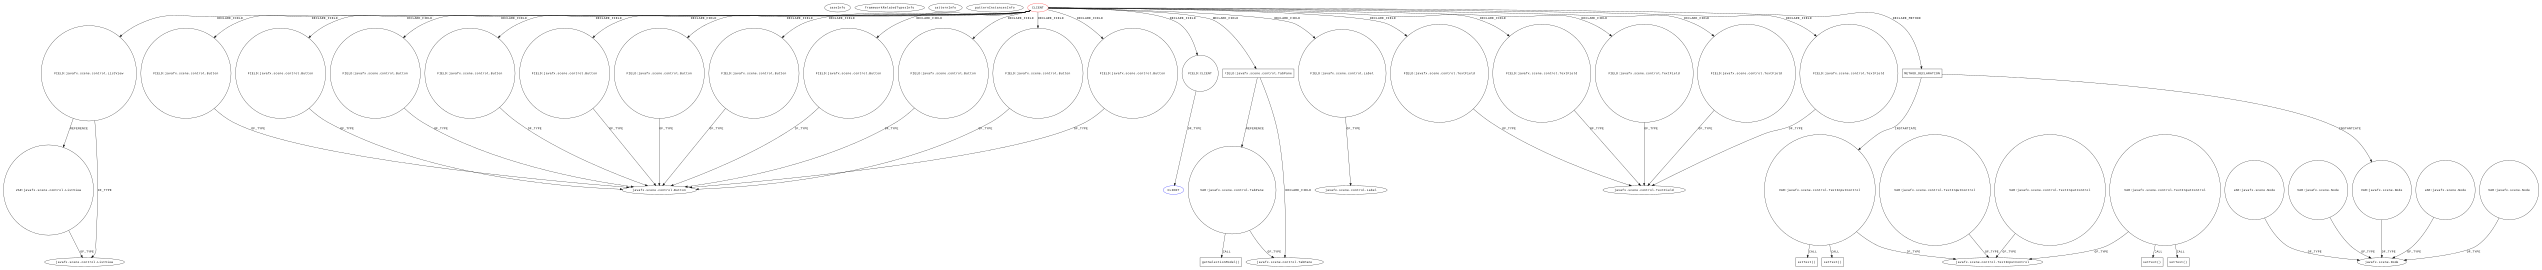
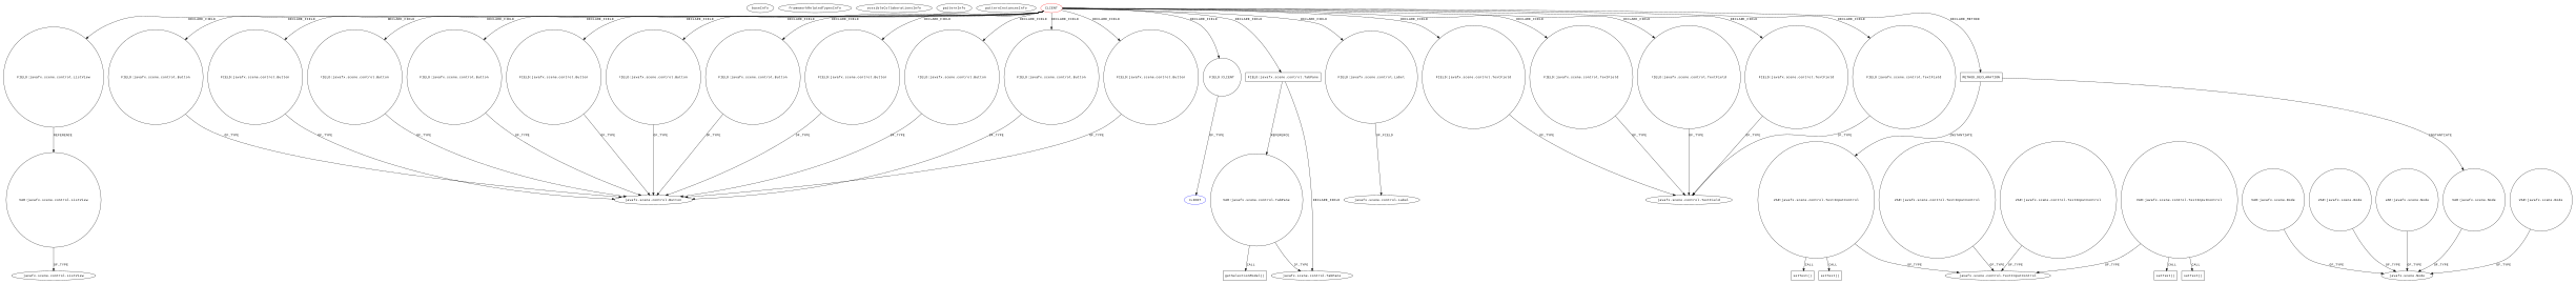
  digraph {
    fontname="Liberation Mono"
    node [fontname="Liberation Mono" isFrameworkType=false shape=circle vertexType=FIELD_DECLARATION]
    edge [fontname="Liberation Mono"]
    baseInfo [category=pattern graphId=1105 isAnonymous=false possibleRelation=false isFrameworkType="" shape="" vertexType=""]
    frameworkRelatedTypesInfo [isFrameworkType="" shape="" vertexType=""]
+   possibleCollaborationsInfo [isFrameworkType="" shape="" vertexType=""]
    patternInfo [frequency=2.0 patternRootClient=0 isFrameworkType="" shape="" vertexType=""]
    patternInstancesInfo [0="hock323-eventManager~/hock323-eventManager/EventManager-master/src/eventManager/controller/pokerTournament/TournamentController.java~TournamentController~3009" 1="dony1990-ProsDesktop~/dony1990-ProsDesktop/ProsDesktop-master/src/nicon/NiconDesktop/guifx/NiconNavigator/NavegadorController.java~NavegadorController~2563" isFrameworkType="" shape="" vertexType=""]
    n6 [label="FIELD:javafx.scene.control.ListView"]
    n7 [label="VAR:javafx.scene.control.ListView" vertexType=VARIABLE_EXPRESION]
    n8 [label="javafx.scene.control.ListView" vertexType=FRAMEWORK_CLASS_TYPE shape=""]
    n9 [color=red label=CLIENT vertexType=ROOT_CLIENT_CLASS_DECLARATION shape=""]
    n10 [label="FIELD:javafx.scene.control.Button"]
    n11 [label="FIELD:javafx.scene.control.Button"]
    n12 [label="FIELD:javafx.scene.control.Button"]
    n13 [label="FIELD:javafx.scene.control.Button"]
    n14 [label="FIELD:javafx.scene.control.Button"]
    n15 [label="FIELD:javafx.scene.control.Button"]
    n16 [label="FIELD:javafx.scene.control.Button"]
    n17 [label="FIELD:javafx.scene.control.Button"]
    n18 [label="FIELD:javafx.scene.control.Button"]
    n19 [label="FIELD:javafx.scene.control.Button"]
    n20 [label="FIELD:javafx.scene.control.Button"]
    n21 [label="FIELD:CLIENT"]
    n22 [label="FIELD:javafx.scene.control.TabPane" shape=box]
    n23 [label="FIELD:javafx.scene.control.Label"]
    n24 [label="FIELD:javafx.scene.control.TextField"]
    n25 [label="FIELD:javafx.scene.control.TextField"]
    n26 [label="FIELD:javafx.scene.control.TextField"]
    n27 [label="FIELD:javafx.scene.control.TextField"]
    n28 [label="FIELD:javafx.scene.control.TextField"]
    n29 [label=METHOD_DECLARATION shape=box vertexType=CLIENT_METHOD_DECLARATION]
    n30 [label="javafx.scene.control.Button" vertexType=FRAMEWORK_CLASS_TYPE shape=""]
    n31 [color=blue label=CLIENT vertexType=REFERENCE_CLIENT_CLASS_DECLARATION shape=""]
    n32 [label="VAR:javafx.scene.control.TabPane" vertexType=VARIABLE_EXPRESION]
    n33 [label="javafx.scene.control.TabPane" vertexType=FRAMEWORK_CLASS_TYPE shape=""]
    n34 [label="javafx.scene.control.Label" vertexType=FRAMEWORK_CLASS_TYPE shape=""]
    n35 [label="javafx.scene.control.TextField" vertexType=FRAMEWORK_CLASS_TYPE shape=""]
    n36 [label="VAR:javafx.scene.control.TextInputControl" vertexType=VARIABLE_EXPRESION]
    n37 [label="VAR:javafx.scene.Node" vertexType=VARIABLE_EXPRESION]
    n38 [label="getSelectionModel()" shape=box vertexType=INSIDE_CALL]
    n39 [label="javafx.scene.control.TextInputControl" vertexType=FRAMEWORK_CLASS_TYPE shape=""]
    n40 [label="setText()" shape=box vertexType=INSIDE_CALL]
    n41 [label="setText()" shape=box vertexType=INSIDE_CALL]
    n42 [label="javafx.scene.Node" vertexType=FRAMEWORK_CLASS_TYPE shape=""]
    n43 [label="VAR:javafx.scene.control.TextInputControl" vertexType=VARIABLE_EXPRESION]
    n44 [label="VAR:javafx.scene.control.TextInputControl" vertexType=VARIABLE_EXPRESION]
    n45 [label="setText()" shape=box vertexType=INSIDE_CALL]
    n46 [label="setText()" shape=box vertexType=INSIDE_CALL]
    n47 [label="VAR:javafx.scene.control.TextInputControl" vertexType=VARIABLE_EXPRESION]
    n48 [label="VAR:javafx.scene.Node" vertexType=VARIABLE_EXPRESION]
    n49 [label="VAR:javafx.scene.Node" vertexType=VARIABLE_EXPRESION]
    n50 [label="VAR:javafx.scene.Node" vertexType=VARIABLE_EXPRESION]
    n51 [label="VAR:javafx.scene.Node" vertexType=VARIABLE_EXPRESION]
    n6 -> n7 [label=REFERENCE]
-   n6 -> n8 [label=OF_TYPE]
    n7 -> n8 [label=OF_TYPE]
    n9 -> n6 [label=DECLARE_FIELD]
    n9 -> n10 [label=DECLARE_FIELD]
    n9 -> n11 [label=DECLARE_FIELD]
    n9 -> n12 [label=DECLARE_FIELD]
    n9 -> n13 [label=DECLARE_FIELD]
    n9 -> n14 [label=DECLARE_FIELD]
    n9 -> n15 [label=DECLARE_FIELD]
    n9 -> n16 [label=DECLARE_FIELD]
    n9 -> n17 [label=DECLARE_FIELD]
    n9 -> n18 [label=DECLARE_FIELD]
    n9 -> n19 [label=DECLARE_FIELD]
    n9 -> n20 [label=DECLARE_FIELD]
    n9 -> n21 [label=DECLARE_FIELD]
    n9 -> n22 [label=DECLARE_FIELD]
    n9 -> n23 [label=DECLARE_FIELD]
    n9 -> n24 [label=DECLARE_FIELD]
    n9 -> n25 [label=DECLARE_FIELD]
    n9 -> n26 [label=DECLARE_FIELD]
    n9 -> n27 [label=DECLARE_FIELD]
    n9 -> n28 [label=DECLARE_FIELD]
    n9 -> n29 [label=DECLARE_METHOD]
    n10 -> n30 [label=OF_TYPE]
    n11 -> n30 [label=OF_TYPE]
    n12 -> n30 [label=OF_TYPE]
    n13 -> n30 [label=OF_TYPE]
    n14 -> n30 [label=OF_TYPE]
    n15 -> n30 [label=OF_TYPE]
    n16 -> n30 [label=OF_TYPE]
    n17 -> n30 [label=OF_TYPE]
    n18 -> n30 [label=OF_TYPE]
    n19 -> n30 [label=OF_TYPE]
    n20 -> n30 [label=OF_TYPE]
    n21 -> n31 [label=OF_TYPE]
    n22 -> n32 [label=REFERENCE]
    n22 -> n33 [label=DECLARE_FIELD]
-   n23 -> n34 [label=OF_TYPE]
+   n23 -> n34 [label=OF_FIELD]
    n24 -> n35 [label=OF_TYPE]
    n25 -> n35 [label=OF_TYPE]
    n26 -> n35 [label=OF_TYPE]
    n27 -> n35 [label=OF_TYPE]
    n28 -> n35 [label=OF_TYPE]
    n29 -> n36 [label=INSTANTIATE]
    n29 -> n37 [label=INSTANTIATE]
    n32 -> n33 [label=OF_TYPE]
    n32 -> n38 [label=CALL]
    n36 -> n39 [label=OF_TYPE]
    n36 -> n40 [label=CALL]
    n36 -> n41 [label=CALL]
    n37 -> n42 [label=OF_TYPE]
    n43 -> n39 [label=OF_TYPE]
    n44 -> n39 [label=OF_TYPE]
    n44 -> n45 [label=CALL]
    n44 -> n46 [label=CALL]
    n47 -> n39 [label=OF_TYPE]
    n48 -> n42 [label=OF_TYPE]
    n49 -> n42 [label=OF_TYPE]
    n50 -> n42 [label=OF_TYPE]
    n51 -> n42 [label=OF_TYPE]
  }
